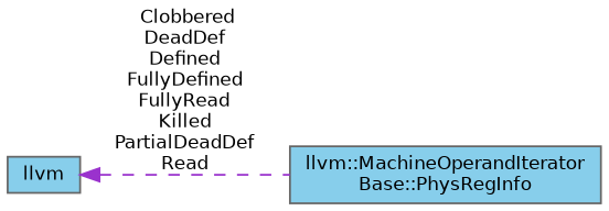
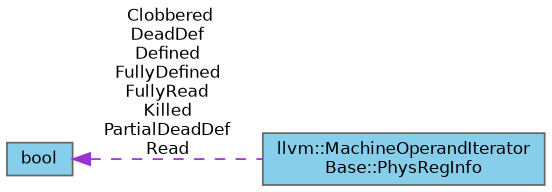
  digraph {
    rankdir=LR
    node [color=gray40 fillcolor=skyblue fontname=Helvetica fontsize=10 shape=box style=filled]
    n1 [fontcolor=black height=0.2 label="llvm::MachineOperandIterator\lBase::PhysRegInfo" width=0.4]
-   n2 [height=0.2 label=llvm width=0.4]
+   n2 [height=0.2 label=bool width=0.4]
    n2 -> n1 [color=darkorchid3 dir=back fontname=Helvetica fontsize=10 label=" Clobbered\nDeadDef\nDefined\nFullyDefined\nFullyRead\nKilled\nPartialDeadDef\nRead" labelfontname=Helvetica labelfontsize=10 style=dashed]
  }
